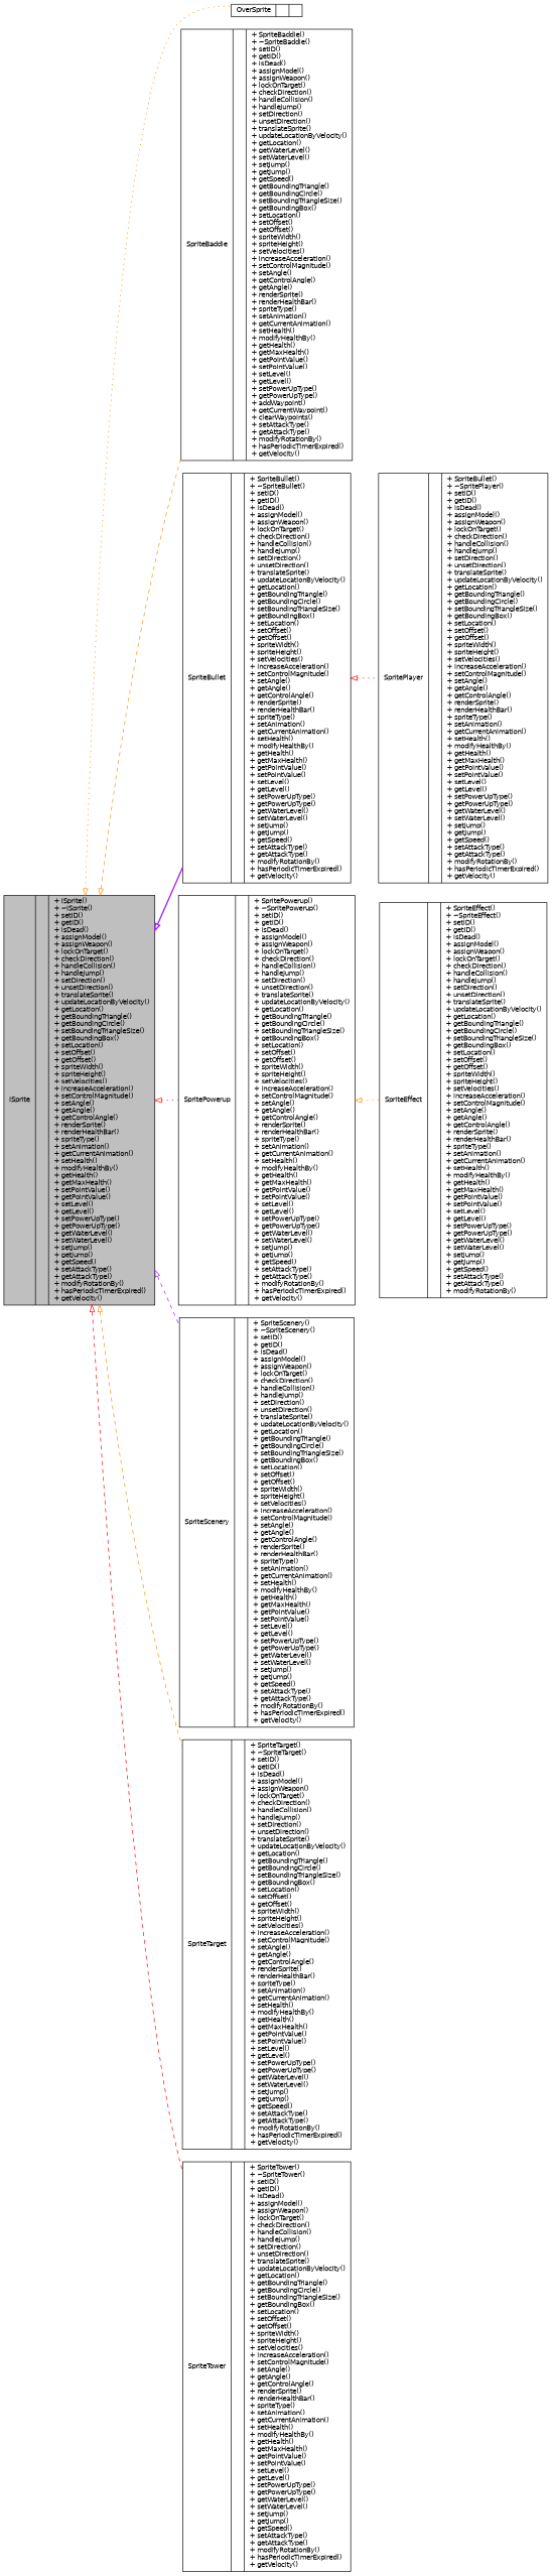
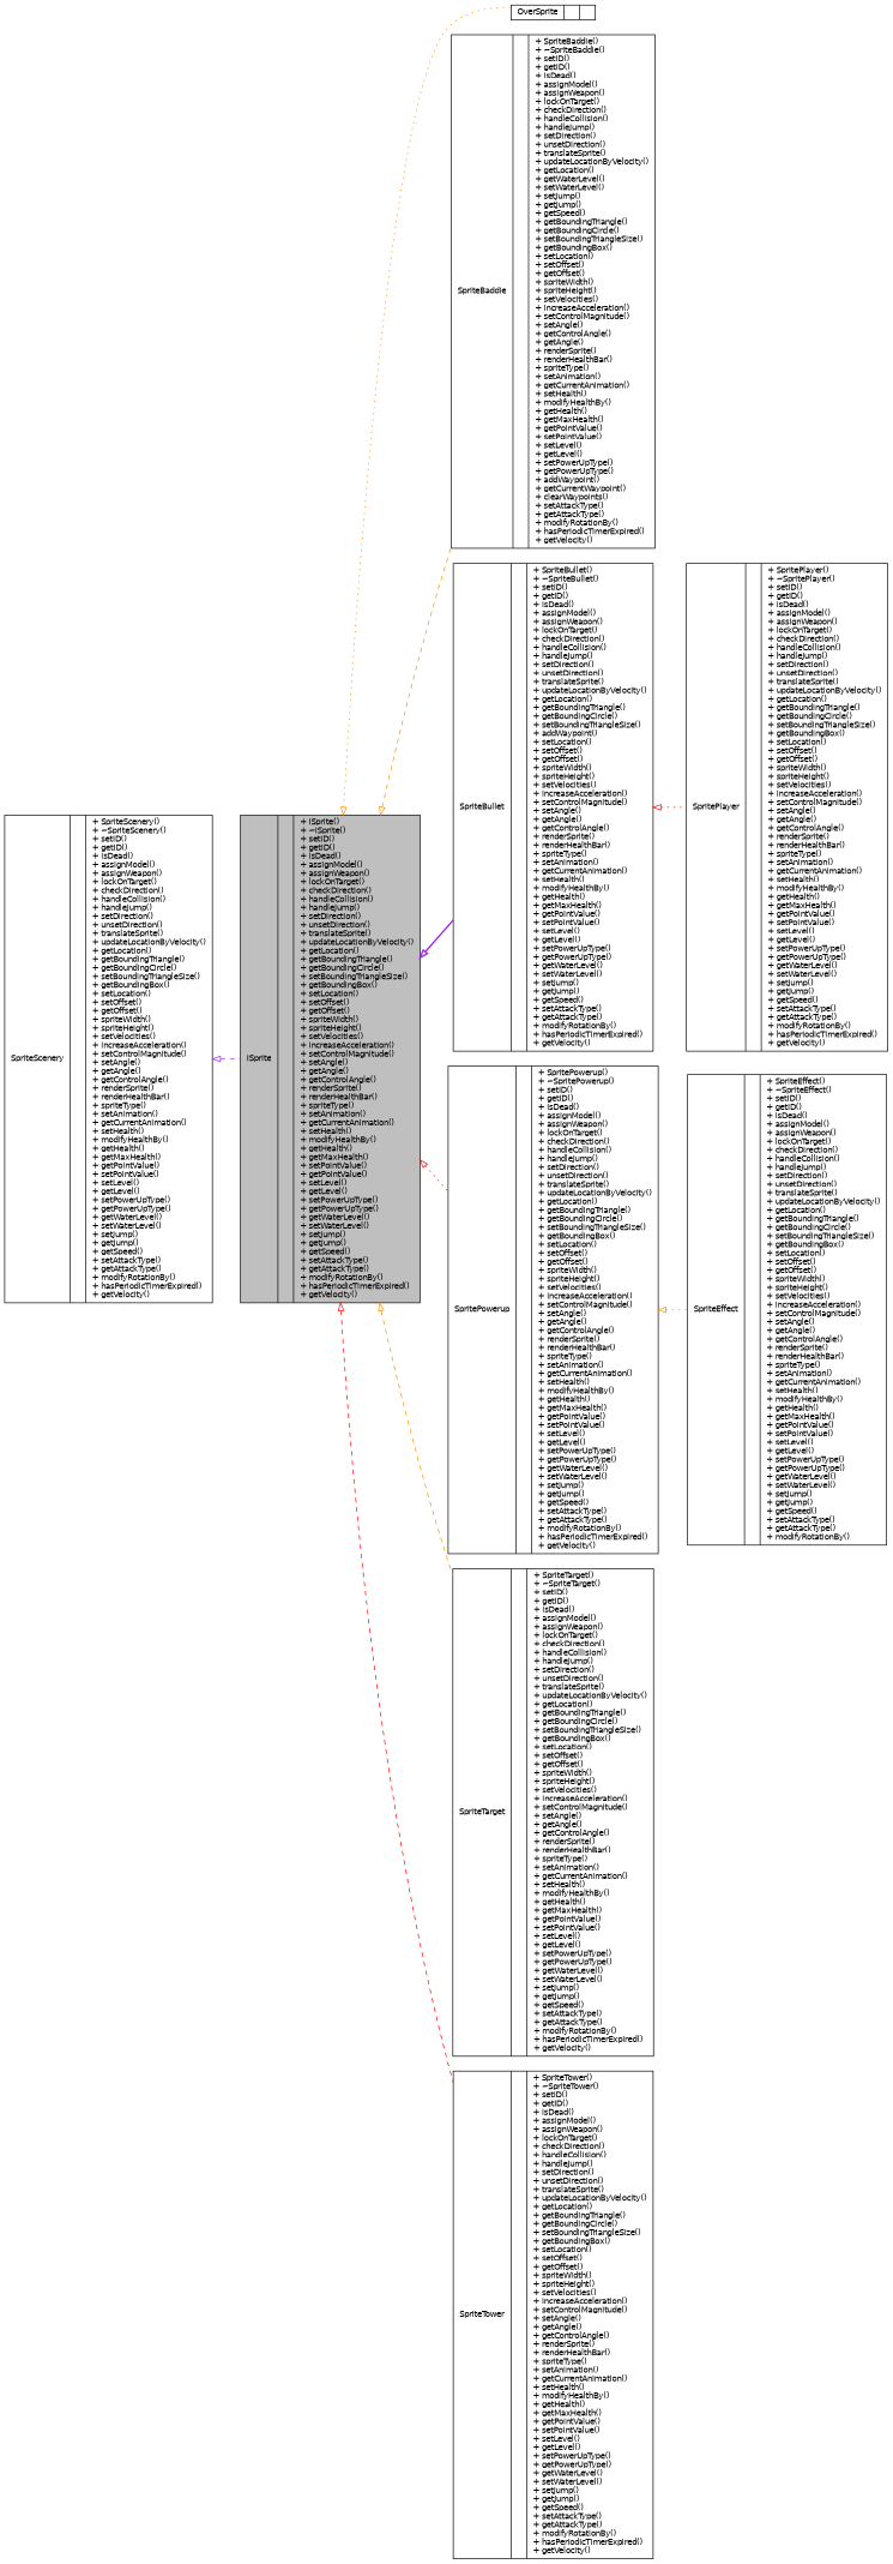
  digraph {
    rankdir=LR
    node [color=black fillcolor=white fontname=Helvetica fontsize=10 shape=record style=filled]
    edge [arrowtail=onormal color=darkorange dir=back fontname=Helvetica fontsize=10 labelfontname=Helvetica labelfontsize=10 style=dotted]
    n1 [fillcolor=grey75 fontcolor=black height=0.2 label="{ISprite\n||+ ISprite()\l+ ~ISprite()\l+ setID()\l+ getID()\l+ isDead()\l+ assignModel()\l+ assignWeapon()\l+ lockOnTarget()\l+ checkDirection()\l+ handleCollision()\l+ handleJump()\l+ setDirection()\l+ unsetDirection()\l+ translateSprite()\l+ updateLocationByVelocity()\l+ getLocation()\l+ getBoundingTriangle()\l+ getBoundingCircle()\l+ setBoundingTriangleSize()\l+ getBoundingBox()\l+ setLocation()\l+ setOffset()\l+ getOffset()\l+ spriteWidth()\l+ spriteHeight()\l+ setVelocities()\l+ increaseAcceleration()\l+ setControlMagnitude()\l+ setAngle()\l+ getAngle()\l+ getControlAngle()\l+ renderSprite()\l+ renderHealthBar()\l+ spriteType()\l+ setAnimation()\l+ getCurrentAnimation()\l+ setHealth()\l+ modifyHealthBy()\l+ getHealth()\l+ getMaxHealth()\l+ setPointValue()\l+ getPointValue()\l+ setLevel()\l+ getLevel()\l+ setPowerUpType()\l+ getPowerUpType()\l+ getWaterLevel()\l+ setWaterLevel()\l+ setJump()\l+ getJump()\l+ getSpeed()\l+ setAttackType()\l+ getAttackType()\l+ modifyRotationBy()\l+ hasPeriodicTimerExpired()\l+ getVelocity()\l}" width=0.4]
    n2 [height=0.2 label="{OverSprite\n||}" width=0.4]
    n3 [height=0.2 label="{SpriteBaddie\n||+ SpriteBaddie()\l+ ~SpriteBaddie()\l+ setID()\l+ getID()\l+ isDead()\l+ assignModel()\l+ assignWeapon()\l+ lockOnTarget()\l+ checkDirection()\l+ handleCollision()\l+ handleJump()\l+ setDirection()\l+ unsetDirection()\l+ translateSprite()\l+ updateLocationByVelocity()\l+ getLocation()\l+ getWaterLevel()\l+ setWaterLevel()\l+ setJump()\l+ getJump()\l+ getSpeed()\l+ getBoundingTriangle()\l+ getBoundingCircle()\l+ setBoundingTriangleSize()\l+ getBoundingBox()\l+ setLocation()\l+ setOffset()\l+ getOffset()\l+ spriteWidth()\l+ spriteHeight()\l+ setVelocities()\l+ increaseAcceleration()\l+ setControlMagnitude()\l+ setAngle()\l+ getControlAngle()\l+ getAngle()\l+ renderSprite()\l+ renderHealthBar()\l+ spriteType()\l+ setAnimation()\l+ getCurrentAnimation()\l+ setHealth()\l+ modifyHealthBy()\l+ getHealth()\l+ getMaxHealth()\l+ getPointValue()\l+ setPointValue()\l+ setLevel()\l+ getLevel()\l+ setPowerUpType()\l+ getPowerUpType()\l+ addWaypoint()\l+ getCurrentWaypoint()\l+ clearWaypoints()\l+ setAttackType()\l+ getAttackType()\l+ modifyRotationBy()\l+ hasPeriodicTimerExpired()\l+ getVelocity()\l}" width=0.4]
-   n4 [height=0.2 label="{SpriteBullet\n||+ SpriteBullet()\l+ ~SpriteBullet()\l+ setID()\l+ getID()\l+ isDead()\l+ assignModel()\l+ assignWeapon()\l+ lockOnTarget()\l+ checkDirection()\l+ handleCollision()\l+ handleJump()\l+ setDirection()\l+ unsetDirection()\l+ translateSprite()\l+ updateLocationByVelocity()\l+ getLocation()\l+ getBoundingTriangle()\l+ getBoundingCircle()\l+ setBoundingTriangleSize()\l+ getBoundingBox()\l+ setLocation()\l+ setOffset()\l+ getOffset()\l+ spriteWidth()\l+ spriteHeight()\l+ setVelocities()\l+ increaseAcceleration()\l+ setControlMagnitude()\l+ setAngle()\l+ getAngle()\l+ getControlAngle()\l+ renderSprite()\l+ renderHealthBar()\l+ spriteType()\l+ setAnimation()\l+ getCurrentAnimation()\l+ setHealth()\l+ modifyHealthBy()\l+ getHealth()\l+ getMaxHealth()\l+ getPointValue()\l+ setPointValue()\l+ setLevel()\l+ getLevel()\l+ setPowerUpType()\l+ getPowerUpType()\l+ getWaterLevel()\l+ setWaterLevel()\l+ setJump()\l+ getJump()\l+ getSpeed()\l+ setAttackType()\l+ getAttackType()\l+ modifyRotationBy()\l+ hasPeriodicTimerExpired()\l+ getVelocity()\l}" width=0.4]
+   n4 [height=0.2 label="{SpriteBullet\n||+ SpriteBullet()\l+ ~SpriteBullet()\l+ setID()\l+ getID()\l+ isDead()\l+ assignModel()\l+ assignWeapon()\l+ lockOnTarget()\l+ checkDirection()\l+ handleCollision()\l+ handleJump()\l+ setDirection()\l+ unsetDirection()\l+ translateSprite()\l+ updateLocationByVelocity()\l+ getLocation()\l+ getBoundingTriangle()\l+ getBoundingCircle()\l+ setBoundingTriangleSize()\l+ addWaypoint()\l+ setLocation()\l+ setOffset()\l+ getOffset()\l+ spriteWidth()\l+ spriteHeight()\l+ setVelocities()\l+ increaseAcceleration()\l+ setControlMagnitude()\l+ setAngle()\l+ getAngle()\l+ getControlAngle()\l+ renderSprite()\l+ renderHealthBar()\l+ spriteType()\l+ setAnimation()\l+ getCurrentAnimation()\l+ setHealth()\l+ modifyHealthBy()\l+ getHealth()\l+ getMaxHealth()\l+ getPointValue()\l+ setPointValue()\l+ setLevel()\l+ getLevel()\l+ setPowerUpType()\l+ getPowerUpType()\l+ getWaterLevel()\l+ setWaterLevel()\l+ setJump()\l+ getJump()\l+ getSpeed()\l+ setAttackType()\l+ getAttackType()\l+ modifyRotationBy()\l+ hasPeriodicTimerExpired()\l+ getVelocity()\l}" width=0.4]
    n5 [height=0.2 label="{SpritePowerup\n||+ SpritePowerup()\l+ ~SpritePowerup()\l+ setID()\l+ getID()\l+ isDead()\l+ assignModel()\l+ assignWeapon()\l+ lockOnTarget()\l+ checkDirection()\l+ handleCollision()\l+ handleJump()\l+ setDirection()\l+ unsetDirection()\l+ translateSprite()\l+ updateLocationByVelocity()\l+ getLocation()\l+ getBoundingTriangle()\l+ getBoundingCircle()\l+ setBoundingTriangleSize()\l+ getBoundingBox()\l+ setLocation()\l+ setOffset()\l+ getOffset()\l+ spriteWidth()\l+ spriteHeight()\l+ setVelocities()\l+ increaseAcceleration()\l+ setControlMagnitude()\l+ setAngle()\l+ getAngle()\l+ getControlAngle()\l+ renderSprite()\l+ renderHealthBar()\l+ spriteType()\l+ setAnimation()\l+ getCurrentAnimation()\l+ setHealth()\l+ modifyHealthBy()\l+ getHealth()\l+ getMaxHealth()\l+ getPointValue()\l+ setPointValue()\l+ setLevel()\l+ getLevel()\l+ setPowerUpType()\l+ getPowerUpType()\l+ getWaterLevel()\l+ setWaterLevel()\l+ setJump()\l+ getJump()\l+ getSpeed()\l+ setAttackType()\l+ getAttackType()\l+ modifyRotationBy()\l+ hasPeriodicTimerExpired()\l+ getVelocity()\l}" width=0.4]
    n6 [height=0.2 label="{SpriteScenery\n||+ SpriteScenery()\l+ ~SpriteScenery()\l+ setID()\l+ getID()\l+ isDead()\l+ assignModel()\l+ assignWeapon()\l+ lockOnTarget()\l+ checkDirection()\l+ handleCollision()\l+ handleJump()\l+ setDirection()\l+ unsetDirection()\l+ translateSprite()\l+ updateLocationByVelocity()\l+ getLocation()\l+ getBoundingTriangle()\l+ getBoundingCircle()\l+ setBoundingTriangleSize()\l+ getBoundingBox()\l+ setLocation()\l+ setOffset()\l+ getOffset()\l+ spriteWidth()\l+ spriteHeight()\l+ setVelocities()\l+ increaseAcceleration()\l+ setControlMagnitude()\l+ setAngle()\l+ getAngle()\l+ getControlAngle()\l+ renderSprite()\l+ renderHealthBar()\l+ spriteType()\l+ setAnimation()\l+ getCurrentAnimation()\l+ setHealth()\l+ modifyHealthBy()\l+ getHealth()\l+ getMaxHealth()\l+ getPointValue()\l+ setPointValue()\l+ setLevel()\l+ getLevel()\l+ setPowerUpType()\l+ getPowerUpType()\l+ getWaterLevel()\l+ setWaterLevel()\l+ setJump()\l+ getJump()\l+ getSpeed()\l+ setAttackType()\l+ getAttackType()\l+ modifyRotationBy()\l+ hasPeriodicTimerExpired()\l+ getVelocity()\l}" width=0.4]
    n7 [height=0.2 label="{SpriteTarget\n||+ SpriteTarget()\l+ ~SpriteTarget()\l+ setID()\l+ getID()\l+ isDead()\l+ assignModel()\l+ assignWeapon()\l+ lockOnTarget()\l+ checkDirection()\l+ handleCollision()\l+ handleJump()\l+ setDirection()\l+ unsetDirection()\l+ translateSprite()\l+ updateLocationByVelocity()\l+ getLocation()\l+ getBoundingTriangle()\l+ getBoundingCircle()\l+ setBoundingTriangleSize()\l+ getBoundingBox()\l+ setLocation()\l+ setOffset()\l+ getOffset()\l+ spriteWidth()\l+ spriteHeight()\l+ setVelocities()\l+ increaseAcceleration()\l+ setControlMagnitude()\l+ setAngle()\l+ getAngle()\l+ getControlAngle()\l+ renderSprite()\l+ renderHealthBar()\l+ spriteType()\l+ setAnimation()\l+ getCurrentAnimation()\l+ setHealth()\l+ modifyHealthBy()\l+ getHealth()\l+ getMaxHealth()\l+ getPointValue()\l+ setPointValue()\l+ setLevel()\l+ getLevel()\l+ setPowerUpType()\l+ getPowerUpType()\l+ getWaterLevel()\l+ setWaterLevel()\l+ setJump()\l+ getJump()\l+ getSpeed()\l+ setAttackType()\l+ getAttackType()\l+ modifyRotationBy()\l+ hasPeriodicTimerExpired()\l+ getVelocity()\l}" width=0.4]
    n8 [height=0.2 label="{SpriteTower\n||+ SpriteTower()\l+ ~SpriteTower()\l+ setID()\l+ getID()\l+ isDead()\l+ assignModel()\l+ assignWeapon()\l+ lockOnTarget()\l+ checkDirection()\l+ handleCollision()\l+ handleJump()\l+ setDirection()\l+ unsetDirection()\l+ translateSprite()\l+ updateLocationByVelocity()\l+ getLocation()\l+ getBoundingTriangle()\l+ getBoundingCircle()\l+ setBoundingTriangleSize()\l+ getBoundingBox()\l+ setLocation()\l+ setOffset()\l+ getOffset()\l+ spriteWidth()\l+ spriteHeight()\l+ setVelocities()\l+ increaseAcceleration()\l+ setControlMagnitude()\l+ setAngle()\l+ getAngle()\l+ getControlAngle()\l+ renderSprite()\l+ renderHealthBar()\l+ spriteType()\l+ setAnimation()\l+ getCurrentAnimation()\l+ setHealth()\l+ modifyHealthBy()\l+ getHealth()\l+ getMaxHealth()\l+ getPointValue()\l+ setPointValue()\l+ setLevel()\l+ getLevel()\l+ setPowerUpType()\l+ getPowerUpType()\l+ getWaterLevel()\l+ setWaterLevel()\l+ setJump()\l+ getJump()\l+ getSpeed()\l+ setAttackType()\l+ getAttackType()\l+ modifyRotationBy()\l+ hasPeriodicTimerExpired()\l+ getVelocity()\l}" width=0.4]
-   n9 [height=0.2 label="{SpritePlayer\n||+ SpriteBullet()\l+ ~SpritePlayer()\l+ setID()\l+ getID()\l+ isDead()\l+ assignModel()\l+ assignWeapon()\l+ lockOnTarget()\l+ checkDirection()\l+ handleCollision()\l+ handleJump()\l+ setDirection()\l+ unsetDirection()\l+ translateSprite()\l+ updateLocationByVelocity()\l+ getLocation()\l+ getBoundingTriangle()\l+ getBoundingCircle()\l+ setBoundingTriangleSize()\l+ getBoundingBox()\l+ setLocation()\l+ setOffset()\l+ getOffset()\l+ spriteWidth()\l+ spriteHeight()\l+ setVelocities()\l+ increaseAcceleration()\l+ setControlMagnitude()\l+ setAngle()\l+ getAngle()\l+ getControlAngle()\l+ renderSprite()\l+ renderHealthBar()\l+ spriteType()\l+ setAnimation()\l+ getCurrentAnimation()\l+ setHealth()\l+ modifyHealthBy()\l+ getHealth()\l+ getMaxHealth()\l+ getPointValue()\l+ setPointValue()\l+ setLevel()\l+ getLevel()\l+ setPowerUpType()\l+ getPowerUpType()\l+ getWaterLevel()\l+ setWaterLevel()\l+ setJump()\l+ getJump()\l+ getSpeed()\l+ setAttackType()\l+ getAttackType()\l+ modifyRotationBy()\l+ hasPeriodicTimerExpired()\l+ getVelocity()\l}" width=0.4]
+   n9 [height=0.2 label="{SpritePlayer\n||+ SpritePlayer()\l+ ~SpritePlayer()\l+ setID()\l+ getID()\l+ isDead()\l+ assignModel()\l+ assignWeapon()\l+ lockOnTarget()\l+ checkDirection()\l+ handleCollision()\l+ handleJump()\l+ setDirection()\l+ unsetDirection()\l+ translateSprite()\l+ updateLocationByVelocity()\l+ getLocation()\l+ getBoundingTriangle()\l+ getBoundingCircle()\l+ setBoundingTriangleSize()\l+ getBoundingBox()\l+ setLocation()\l+ setOffset()\l+ getOffset()\l+ spriteWidth()\l+ spriteHeight()\l+ setVelocities()\l+ increaseAcceleration()\l+ setControlMagnitude()\l+ setAngle()\l+ getAngle()\l+ getControlAngle()\l+ renderSprite()\l+ renderHealthBar()\l+ spriteType()\l+ setAnimation()\l+ getCurrentAnimation()\l+ setHealth()\l+ modifyHealthBy()\l+ getHealth()\l+ getMaxHealth()\l+ getPointValue()\l+ setPointValue()\l+ setLevel()\l+ getLevel()\l+ setPowerUpType()\l+ getPowerUpType()\l+ getWaterLevel()\l+ setWaterLevel()\l+ setJump()\l+ getJump()\l+ getSpeed()\l+ setAttackType()\l+ getAttackType()\l+ modifyRotationBy()\l+ hasPeriodicTimerExpired()\l+ getVelocity()\l}" width=0.4]
    n10 [height=0.2 label="{SpriteEffect\n||+ SpriteEffect()\l+ ~SpriteEffect()\l+ setID()\l+ getID()\l+ isDead()\l+ assignModel()\l+ assignWeapon()\l+ lockOnTarget()\l+ checkDirection()\l+ handleCollision()\l+ handleJump()\l+ setDirection()\l+ unsetDirection()\l+ translateSprite()\l+ updateLocationByVelocity()\l+ getLocation()\l+ getBoundingTriangle()\l+ getBoundingCircle()\l+ setBoundingTriangleSize()\l+ getBoundingBox()\l+ setLocation()\l+ setOffset()\l+ getOffset()\l+ spriteWidth()\l+ spriteHeight()\l+ setVelocities()\l+ increaseAcceleration()\l+ setControlMagnitude()\l+ setAngle()\l+ getAngle()\l+ getControlAngle()\l+ renderSprite()\l+ renderHealthBar()\l+ spriteType()\l+ setAnimation()\l+ getCurrentAnimation()\l+ setHealth()\l+ modifyHealthBy()\l+ getHealth()\l+ getMaxHealth()\l+ getPointValue()\l+ setPointValue()\l+ setLevel()\l+ getLevel()\l+ setPowerUpType()\l+ getPowerUpType()\l+ getWaterLevel()\l+ setWaterLevel()\l+ setJump()\l+ getJump()\l+ getSpeed()\l+ setAttackType()\l+ getAttackType()\l+ modifyRotationBy()\l}" width=0.4]
    n1 -> n2
    n1 -> n3 [style=dashed]
    n1 -> n4 [color=purple style=bold]
    n1 -> n5 [color=red]
-   n1 -> n6 [color=purple style=dashed]
+   n6 -> n1 [color=purple style=dashed]
    n1 -> n7 [style=dashed]
    n1 -> n8 [color=red style=dashed]
    n4 -> n9 [color=red]
    n5 -> n10
  }
